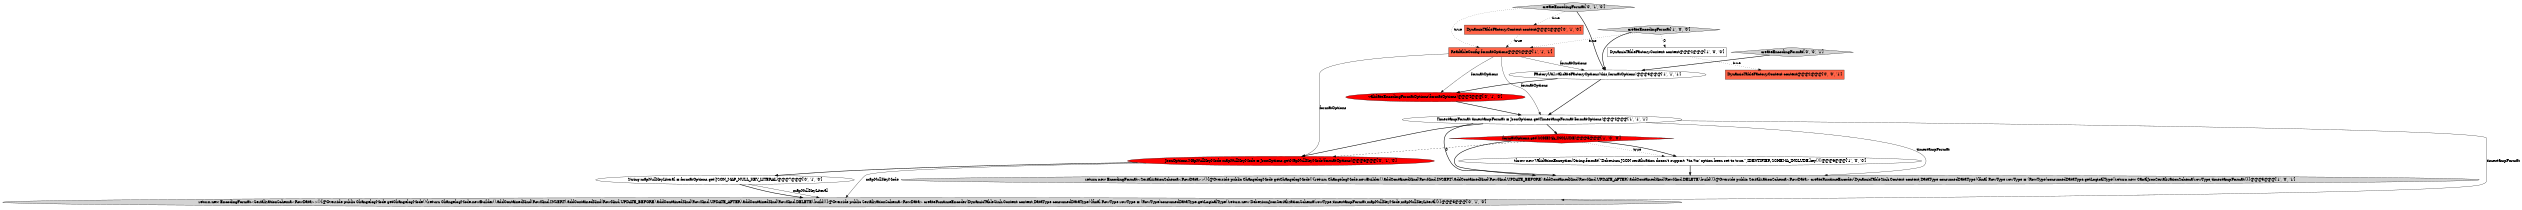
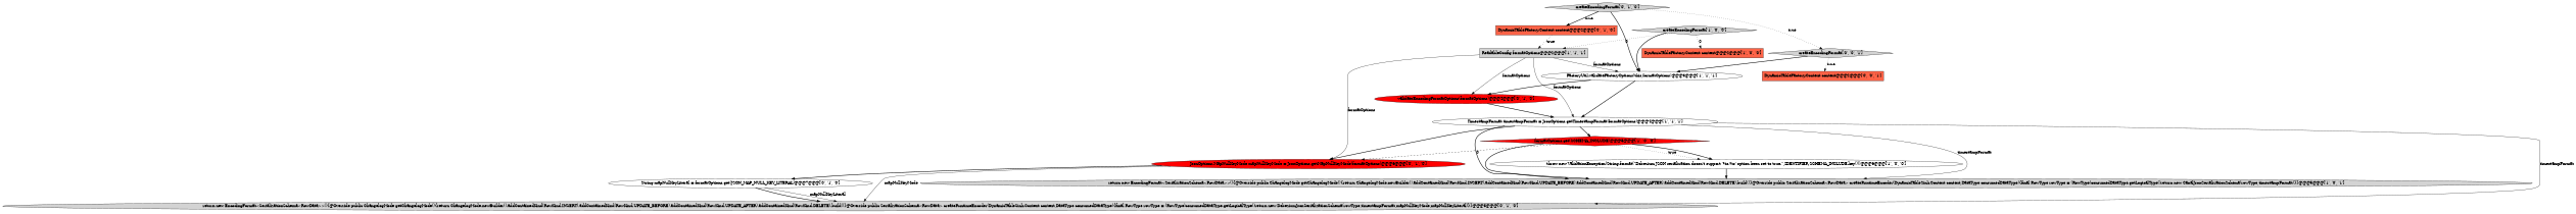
  digraph {
    node [fillcolor=lightgray shape=ellipse style=filled]
    edge [style=bold]
    n1 [fillcolor=white label="FactoryUtil.validateFactoryOptions(this,formatOptions)@@@3@@@['1', '1', '1']"]
    n2 [fillcolor=white label="TimestampFormat timestampFormat = JsonOptions.getTimestampFormat(formatOptions)@@@4@@@['1', '1', '1']"]
    n3 [fillcolor=red label="validateEncodingFormatOptions(formatOptions)@@@4@@@['0', '1', '0']"]
    n4 [label="return new EncodingFormat<SerializationSchema<RowData>>(){@Override public ChangelogMode getChangelogMode(){return ChangelogMode.newBuilder().addContainedKind(RowKind.INSERT).addContainedKind(RowKind.UPDATE_BEFORE).addContainedKind(RowKind.UPDATE_AFTER).addContainedKind(RowKind.DELETE).build()}@Override public SerializationSchema<RowData> createRuntimeEncoder(DynamicTableSink.Context context,DataType consumedDataType){final RowType rowType = (RowType)consumedDataType.getLogicalType()return new CanalJsonSerializationSchema(rowType,timestampFormat)}}@@@5@@@['1', '0', '1']"]
    n5 [label="return new EncodingFormat<SerializationSchema<RowData>>(){@Override public ChangelogMode getChangelogMode(){return ChangelogMode.newBuilder().addContainedKind(RowKind.INSERT).addContainedKind(RowKind.UPDATE_BEFORE).addContainedKind(RowKind.UPDATE_AFTER).addContainedKind(RowKind.DELETE).build()}@Override public SerializationSchema<RowData> createRuntimeEncoder(DynamicTableSink.Context context,DataType consumedDataType){final RowType rowType = (RowType)consumedDataType.getLogicalType()return new DebeziumJsonSerializationSchema(rowType,timestampFormat,mapNullKeyMode,mapNullKeyLiteral)}}@@@8@@@['0', '1', '0']"]
    n6 [fillcolor=red label="JsonOptions.MapNullKeyMode mapNullKeyMode = JsonOptions.getMapNullKeyMode(formatOptions)@@@6@@@['0', '1', '0']"]
    n7 [fillcolor=red label="formatOptions.get(SCHEMA_INCLUDE)@@@5@@@['1', '0', '0']" shape=diamond]
-   n8 [fillcolor=white label="DynamicTableFactory.Context context@@@2@@@['1', '0', '0']" shape=box]
+   n8 [fillcolor=tomato label="DynamicTableFactory.Context context@@@2@@@['1', '0', '0']" shape=box]
    n9 [fillcolor=white label="throw new ValidationException(String.format(\"Debezium JSON serialization doesn't support '%s.%s' option been set to true.\",IDENTIFIER,SCHEMA_INCLUDE.key()))@@@6@@@['1', '0', '0']"]
    n10 [fillcolor=tomato label="DynamicTableFactory.Context context@@@2@@@['0', '1', '0']" shape=box]
-   n11 [fillcolor=tomato label="ReadableConfig formatOptions@@@2@@@['1', '1', '1']" shape=box]
+   n11 [label="ReadableConfig formatOptions@@@2@@@['1', '1', '1']" shape=box]
    n12 [label="createEncodingFormat['1', '0', '0']" shape=diamond]
    n13 [fillcolor=tomato label="DynamicTableFactory.Context context@@@2@@@['0', '0', '1']" shape=box]
    n14 [label="createEncodingFormat['0', '0', '1']" shape=diamond]
    n15 [fillcolor=white label="String mapNullKeyLiteral = formatOptions.get(JSON_MAP_NULL_KEY_LITERAL)@@@7@@@['0', '1', '0']"]
    n16 [label="createEncodingFormat['0', '1', '0']" shape=diamond]
    n1 -> n2
    n1 -> n3
    n2 -> n4 [label=timestampFormat style=solid]
    n2 -> n4
    n2 -> n5 [label=timestampFormat style=solid]
    n2 -> n6
    n2 -> n7
    n3 -> n2
    n6 -> n5 [label=mapNullKeyMode style=solid]
    n6 -> n15
    n7 -> n4
    n7 -> n6 [label=0 style=dashed]
    n7 -> n9 [label=true style=dotted]
    n7 -> n9
    n9 -> n4
    n10 -> n11 [label=true style=dotted]
    n11 -> n1 [label=formatOptions style=solid]
    n11 -> n2 [label=formatOptions style=solid]
    n11 -> n3 [label=formatOptions style=solid]
    n11 -> n6 [label=formatOptions style=solid]
    n12 -> n1
    n12 -> n8 [label=0 style=dotted]
-   n12 -> n11 [label=true style=dotted]
+   n12 -> n11 [label=0 style=dotted]
    n14 -> n1
-   n8 -> n13 [label=true style=dotted]
+   n14 -> n13 [label=true style=dotted]
    n15 -> n5 [label=mapNullKeyLiteral style=solid]
    n15 -> n5
    n16 -> n1
-   n16 -> n10 [label=true style=dotted]
-   n16 -> n11 [label=true style=dotted]
+   n16 -> n10 [label=true]
+   n16 -> n14 [label=true style=dotted]
  }
